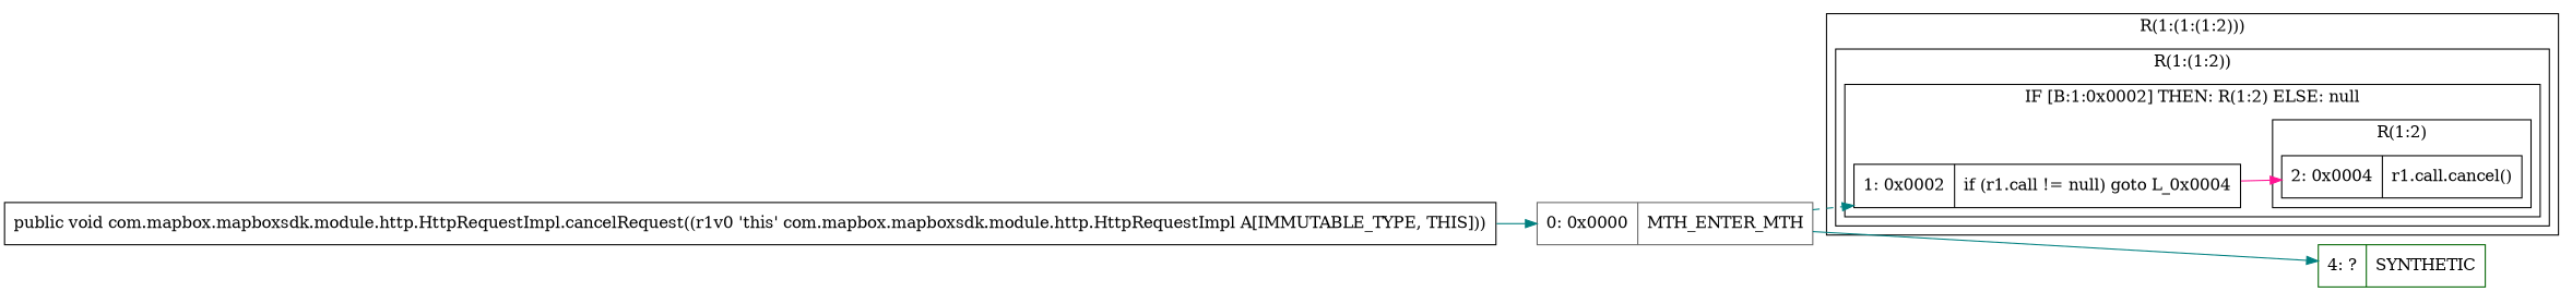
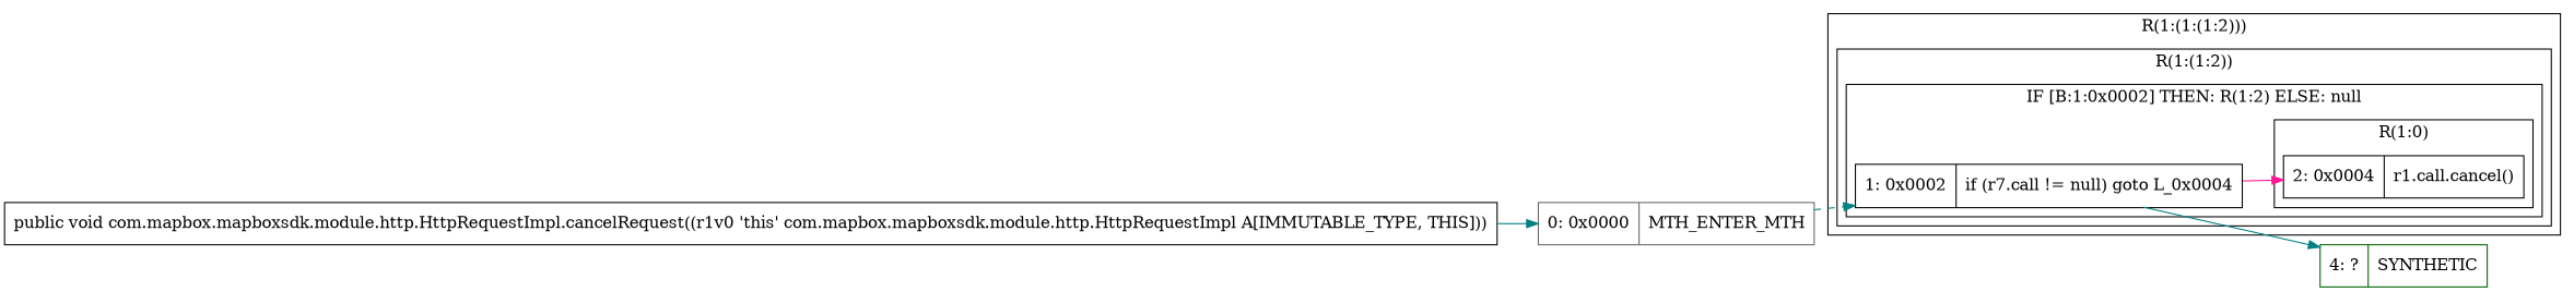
  digraph {
    rankdir=LR
    node [color=black shape=record]
    edge [color=teal style=solid]
    n1 [label="{2\:\ 0x0004|r1.call.cancel()\l}"]
-   n2 [label="{1\:\ 0x0002|if (r1.call != null) goto L_0x0004\l}"]
+   n2 [label="{1\:\ 0x0002|if (r7.call != null) goto L_0x0004\l}"]
    n3 [color=darkgreen label="{4\:\ ?|SYNTHETIC\l}"]
    n4 [color=gray40 label="{0\:\ 0x0000|MTH_ENTER_MTH\l}"]
    n5 [label="{public void com.mapbox.mapboxsdk.module.http.HttpRequestImpl.cancelRequest((r1v0 'this' com.mapbox.mapboxsdk.module.http.HttpRequestImpl A[IMMUTABLE_TYPE, THIS])) }"]
    subgraph cluster_1 {
      label="R(1:(1:(1:2)))"
      subgraph cluster_2 {
        label="R(1:(1:2))"
        subgraph cluster_3 {
          label="IF [B:1:0x0002] THEN: R(1:2) ELSE: null"
          n2
          subgraph cluster_4 {
-           label="R(1:2)"
+           label="R(1:0)"
            n1
          }
        }
      }
    }
    n2 -> n1 [color=deeppink]
-   n4 -> n3
+   n2 -> n3
    n4 -> n2 [style=dashed]
    n5 -> n4
  }
